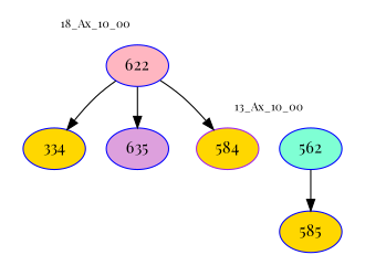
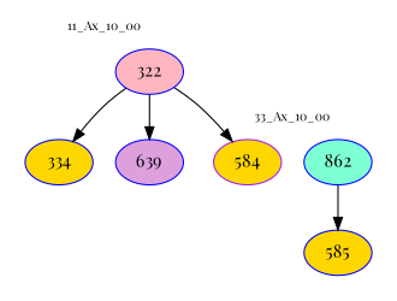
  digraph {
    fontname="Playfair Display"
    node [color=blue fillcolor=gold fontname="Playfair Display" style=filled]
    edge [color=black fontname="Playfair Display"]
-   n1 [fillcolor=aquamarine label=562]
+   n1 [fillcolor=aquamarine label=862]
    n2 [label=585]
    n3 [color=purple label=584]
-   n4 [fillcolor=lightpink label=622]
+   n4 [fillcolor=lightpink label=322]
    n5 [label=334]
-   n6 [fillcolor=plum label=635]
+   n6 [fillcolor=plum label=639]
    subgraph cluster_1 {
      color=white
      fontsize=10
-     label="13_Ax_10_00"
+     label="33_Ax_10_00"
      n1
      n2
      n3
    }
    subgraph cluster_2 {
      color=white
      fontsize=10
-     label="18_Ax_10_00"
+     label="11_Ax_10_00"
      n4
      n5
      n6
    }
    n1 -> n2
    n4 -> n3
    n4 -> n5
    n4 -> n6
  }
